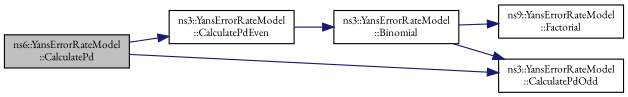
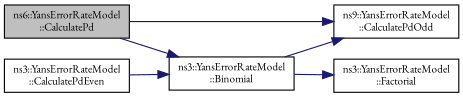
  digraph {
    fontname="EB Garamond"
    rankdir=LR
    node [color=black fillcolor=white fontname="EB Garamond" fontsize=10 shape=record style=filled]
    edge [color=midnightblue fontname="EB Garamond" fontsize=10 labelfontname=Helvetica labelfontsize=10 style=solid]
    n1 [fillcolor=grey75 fontcolor=black height=0.2 label="ns6::YansErrorRateModel\l::CalculatePd" width=0.4]
    n2 [height=0.2 label="ns3::YansErrorRateModel\l::CalculatePdEven" width=0.4]
-   n3 [height=0.2 label="ns3::YansErrorRateModel\l::CalculatePdOdd" width=0.4]
+   n3 [height=0.2 label="ns9::YansErrorRateModel\l::CalculatePdOdd" width=0.4]
    n4 [height=0.2 label="ns3::YansErrorRateModel\l::Binomial" width=0.4]
-   n5 [height=0.2 label="ns9::YansErrorRateModel\l::Factorial" width=0.4]
-   n1 -> n2
+   n5 [height=0.2 label="ns3::YansErrorRateModel\l::Factorial" width=0.4]
+   n1 -> n4
    n1 -> n3
    n2 -> n4
    n4 -> n3
    n4 -> n5
  }
